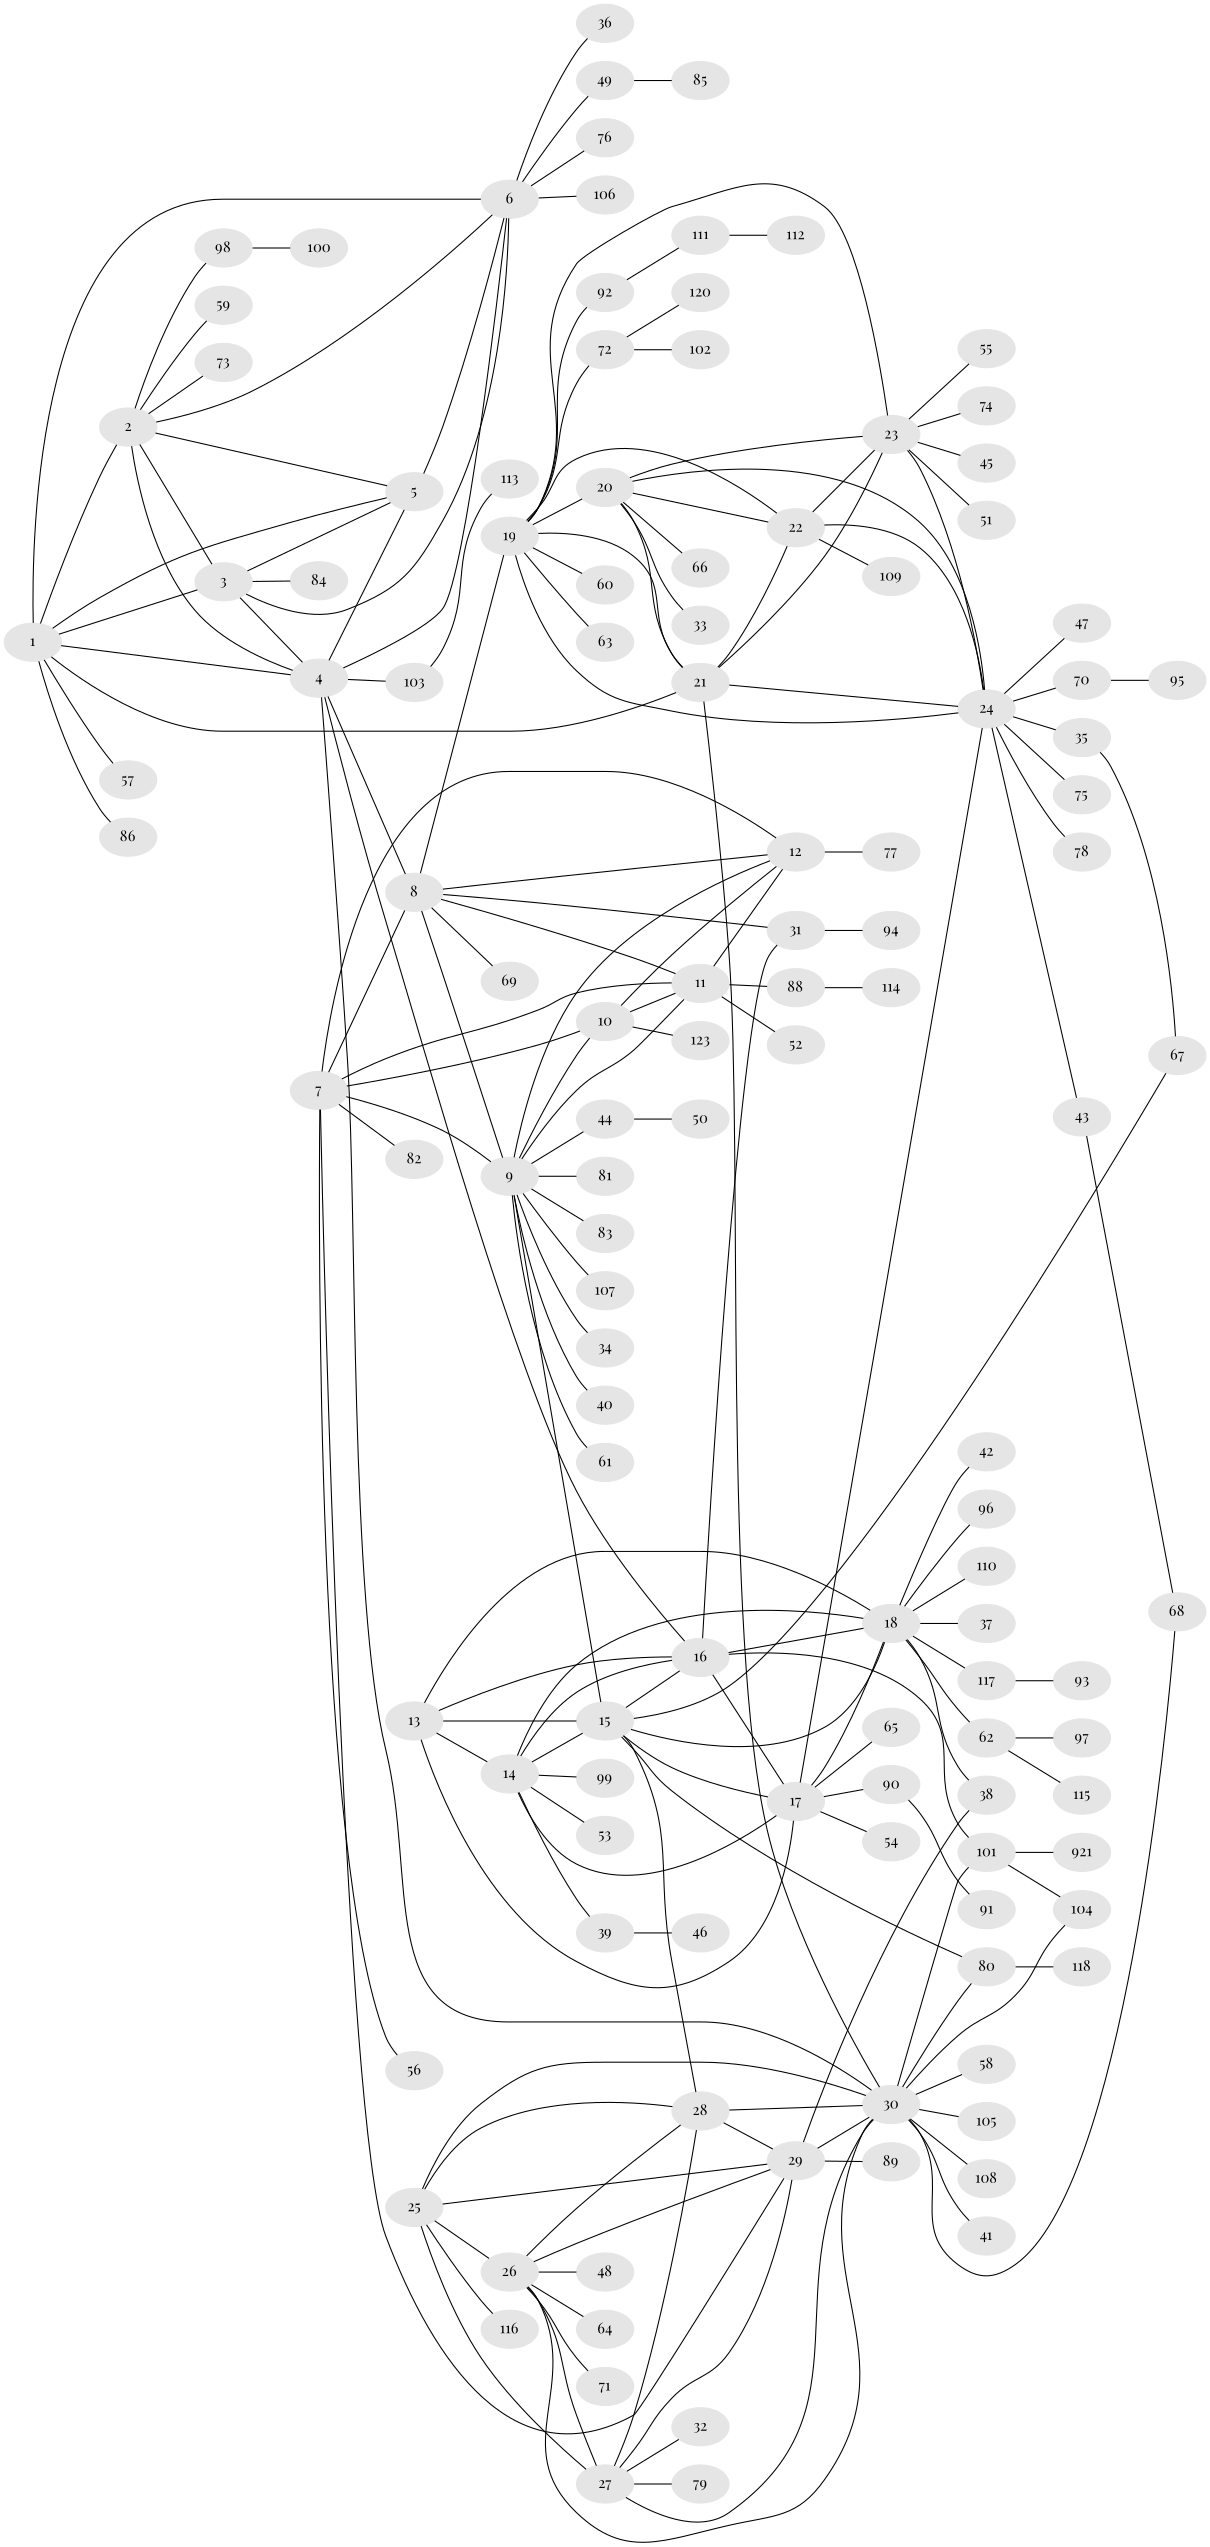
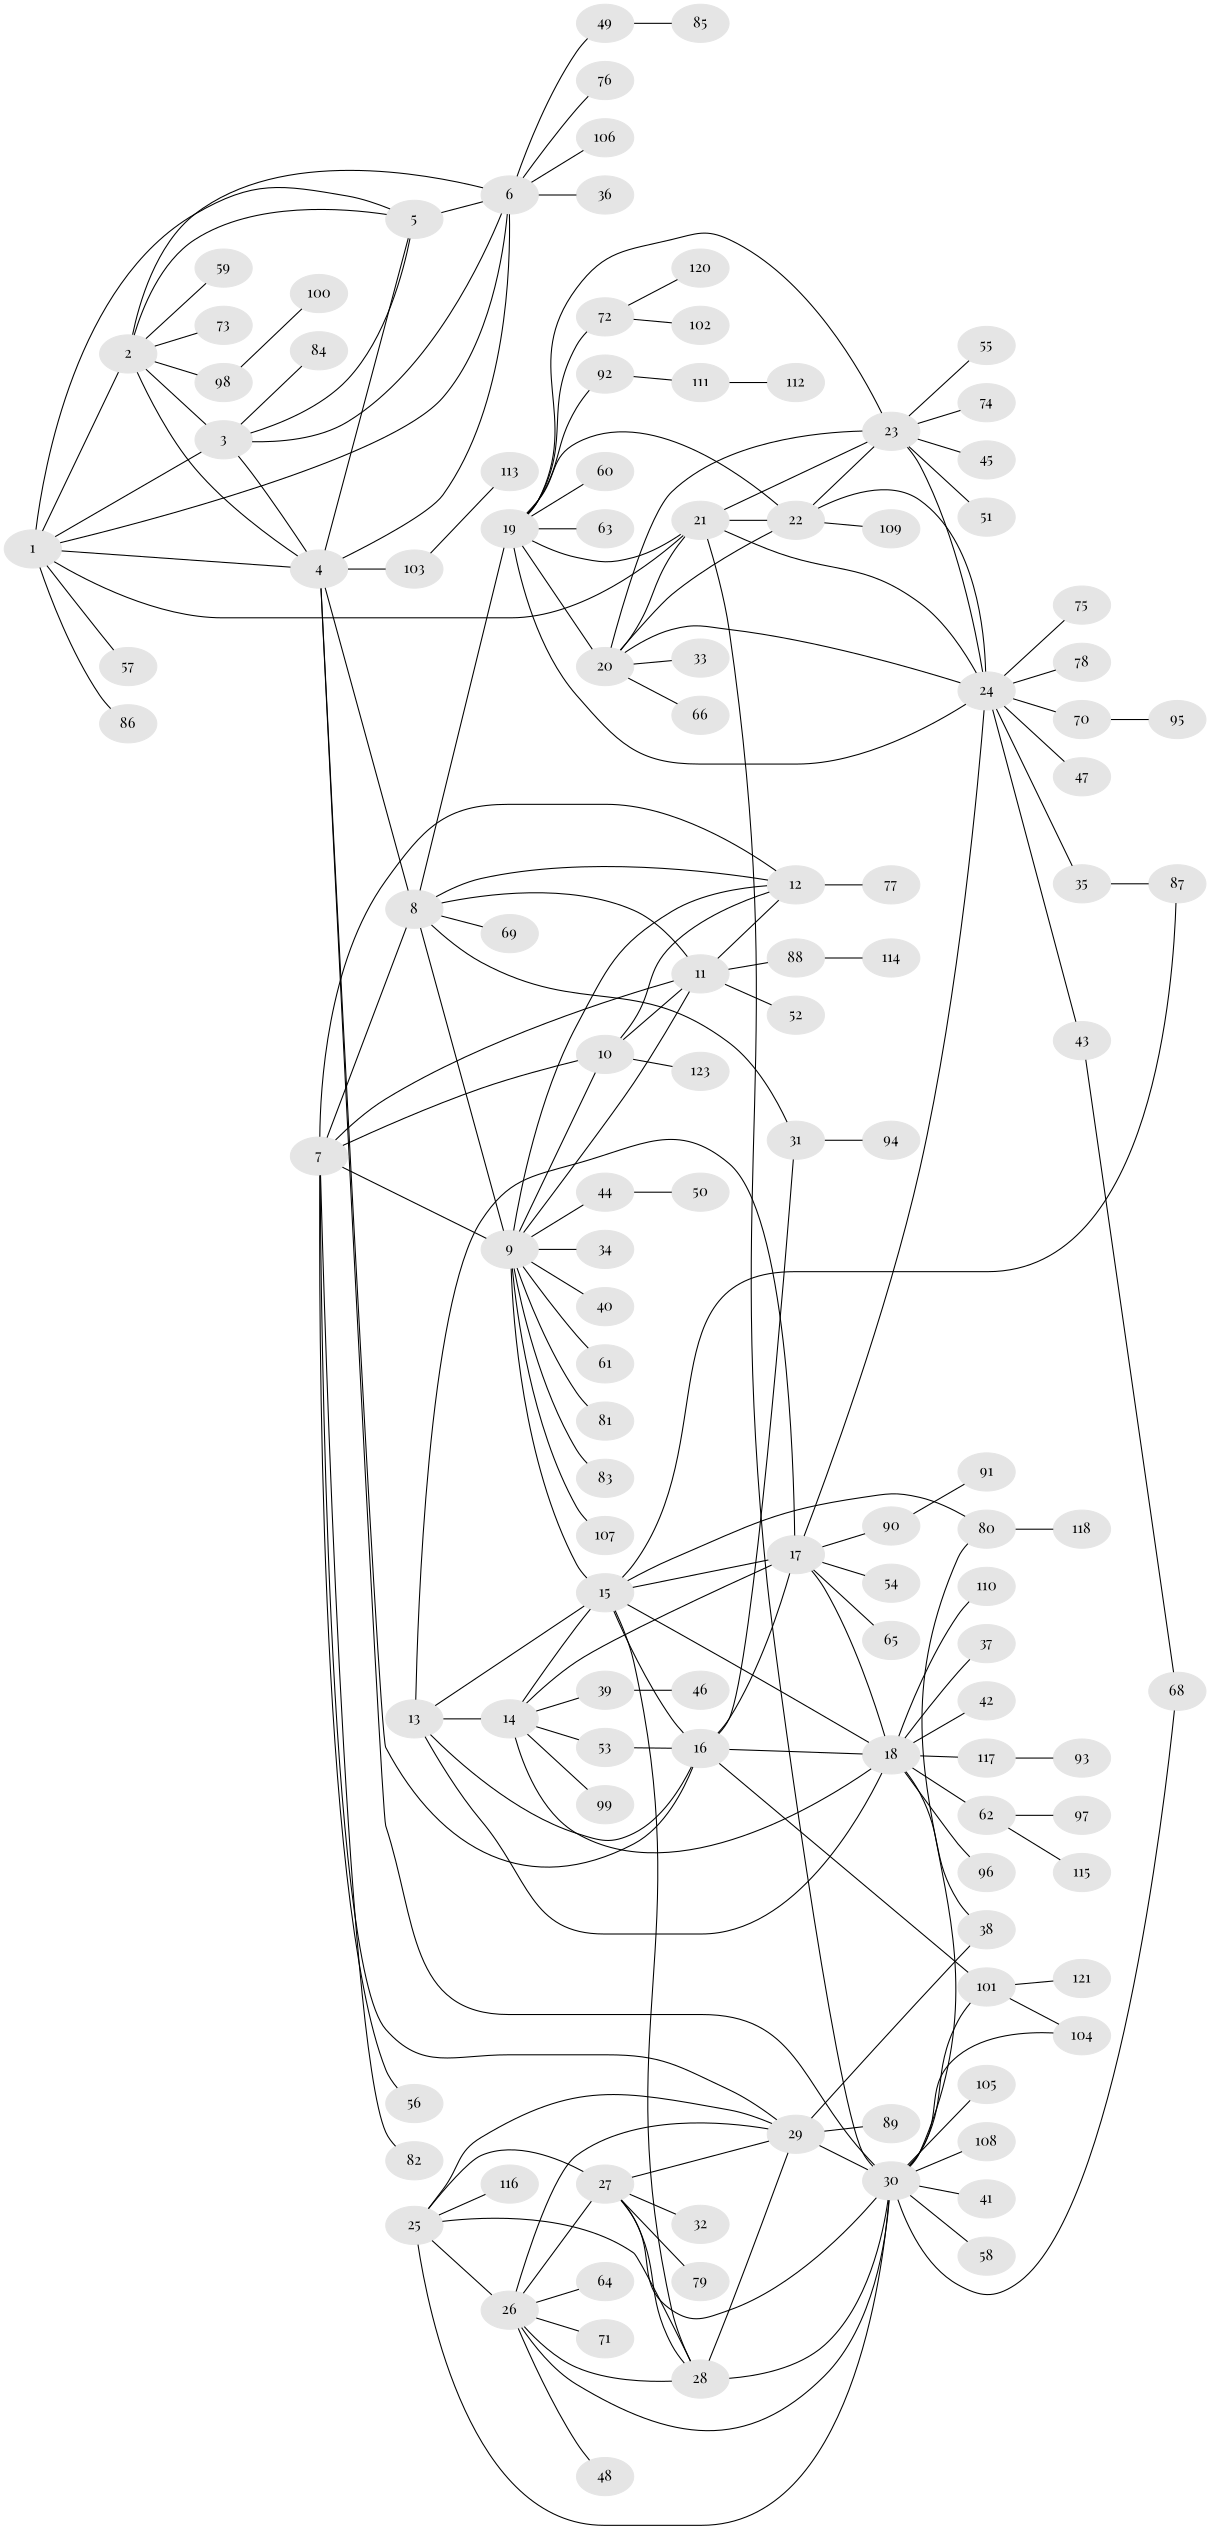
  graph {
    fontname="Playfair Display"
    rankdir=LR
    node [color=gray90 fontname="Playfair Display" style=filled]
    edge [fontname="Playfair Display"]
    1
    2
    3
    4
    5
    6
    21
    57
    86
    59
    73
    98
    84
    8
    16
    30
    103
    36
    49
    76
    106
    24
    22
    23
    100
    9
    11
    12
    19
    31
    69
    17
    18
    101
    80
    41
    58
    68
    104
    105
    108
    113
    85
    7
    10
    29
    56
    82
    15
    34
    40
    44
    61
    81
    83
    107
    n57 [label=123]
    52
    88
    77
    38
    89
    20
    60
    63
    72
    92
    94
    28
-   87 [label=67]
+   87
    50
    114
    13
    14
    39
    53
    99
    54
    65
    90
    37
    42
    62
    96
    110
    117
    46
    118
-   121 [label=921]
+   121
    35
    43
    47
    70
    75
    78
    91
    97
    115
    93
    33
    66
    109
    45
    51
    55
    74
    102
    120
    111
    95
    25
    26
    27
    116
    48
    64
    71
    32
    79
    112
    1 -- 2
    1 -- 3
    1 -- 4
    1 -- 5
    1 -- 6
    1 -- 21
    1 -- 57
    1 -- 86
    2 -- 3
    2 -- 4
    2 -- 5
    2 -- 6
    2 -- 59
    2 -- 73
    2 -- 98
    3 -- 4
    3 -- 5
    3 -- 6
    3 -- 84
    4 -- 5
    4 -- 6
    4 -- 8
    4 -- 16
    4 -- 30
    4 -- 103
    5 -- 6
    6 -- 36
    6 -- 49
    6 -- 76
    6 -- 106
    21 -- 30
    21 -- 24
    21 -- 22
    21 -- 23
    98 -- 100
    8 -- 9
    8 -- 11
    8 -- 12
    8 -- 19
    8 -- 31
    8 -- 69
    16 -- 31
    16 -- 17
    16 -- 18
    16 -- 101
    30 -- 101
    30 -- 80
    30 -- 41
    30 -- 58
    30 -- 68
    30 -- 104
    30 -- 105
    30 -- 108
    103 -- 113
    49 -- 85
    24 -- 35
    24 -- 43
    24 -- 47
    24 -- 70
    24 -- 75
    24 -- 78
    22 -- 24
    22 -- 23
    22 -- 109
    23 -- 24
    23 -- 45
    23 -- 51
    23 -- 55
    23 -- 74
    9 -- 11
    9 -- 12
    9 -- 10
    9 -- 15
    9 -- 34
    9 -- 40
    9 -- 44
    9 -- 61
    9 -- 81
    9 -- 83
    9 -- 107
    11 -- 12
    11 -- 52
    11 -- 88
    12 -- 77
    19 -- 21
    19 -- 24
    19 -- 22
    19 -- 23
    19 -- 20
    19 -- 60
    19 -- 63
    19 -- 72
    19 -- 92
    31 -- 94
    17 -- 24
    17 -- 18
    17 -- 54
    17 -- 65
    17 -- 90
    18 -- 38
    18 -- 37
    18 -- 42
    18 -- 62
    18 -- 96
    18 -- 110
    18 -- 117
    101 -- 104
    101 -- 121
    80 -- 118
    7 -- 8
    7 -- 9
    7 -- 11
    7 -- 12
    7 -- 10
    7 -- 29
    7 -- 56
    7 -- 82
    10 -- 11
    10 -- 12
    10 -- n57
    29 -- 30
    29 -- 38
    29 -- 89
    15 -- 16
    15 -- 17
    15 -- 18
    15 -- 80
    15 -- 28
    15 -- 87
    44 -- 50
    88 -- 114
    20 -- 21
    20 -- 24
    20 -- 22
    20 -- 23
    20 -- 33
    20 -- 66
    72 -- 102
    72 -- 120
    92 -- 111
    28 -- 30
    28 -- 29
    13 -- 16
    13 -- 17
    13 -- 18
    13 -- 15
    13 -- 14
-   14 -- 16
+   53 -- 16
    14 -- 17
    14 -- 18
    14 -- 15
    14 -- 39
    14 -- 53
    14 -- 99
    39 -- 46
    90 -- 91
    62 -- 97
    62 -- 115
    117 -- 93
    35 -- 87
    43 -- 68
    70 -- 95
    111 -- 112
    25 -- 30
    25 -- 29
    25 -- 28
    25 -- 26
    25 -- 27
    25 -- 116
    26 -- 30
    26 -- 29
    26 -- 28
    26 -- 27
    26 -- 48
    26 -- 64
    26 -- 71
    27 -- 30
    27 -- 29
    27 -- 28
    27 -- 32
    27 -- 79
  }
